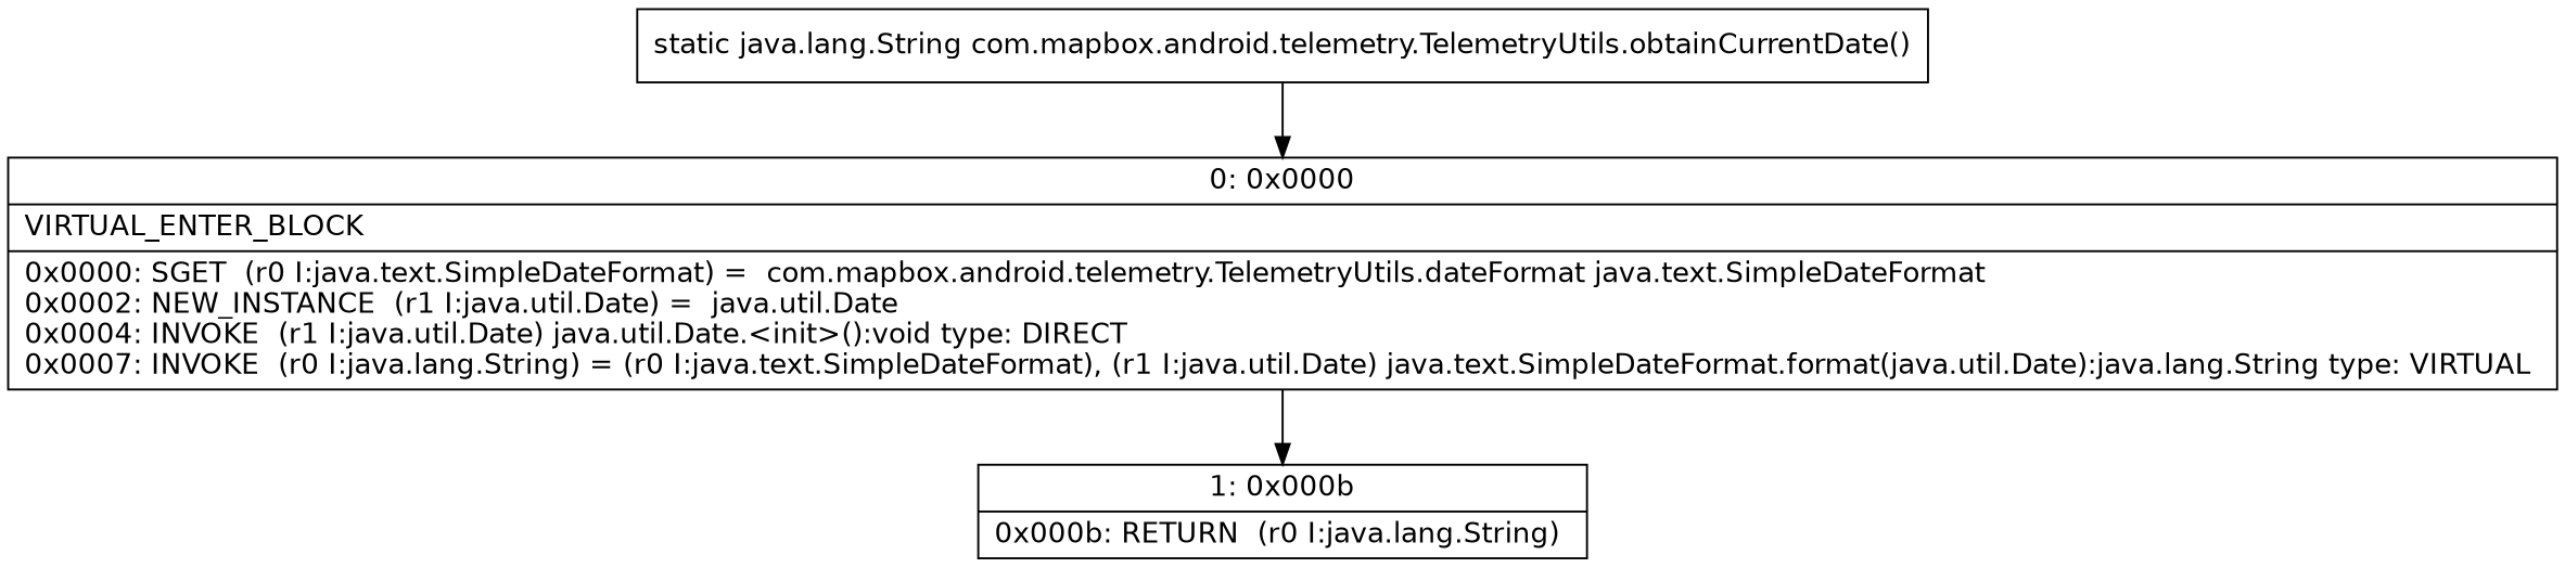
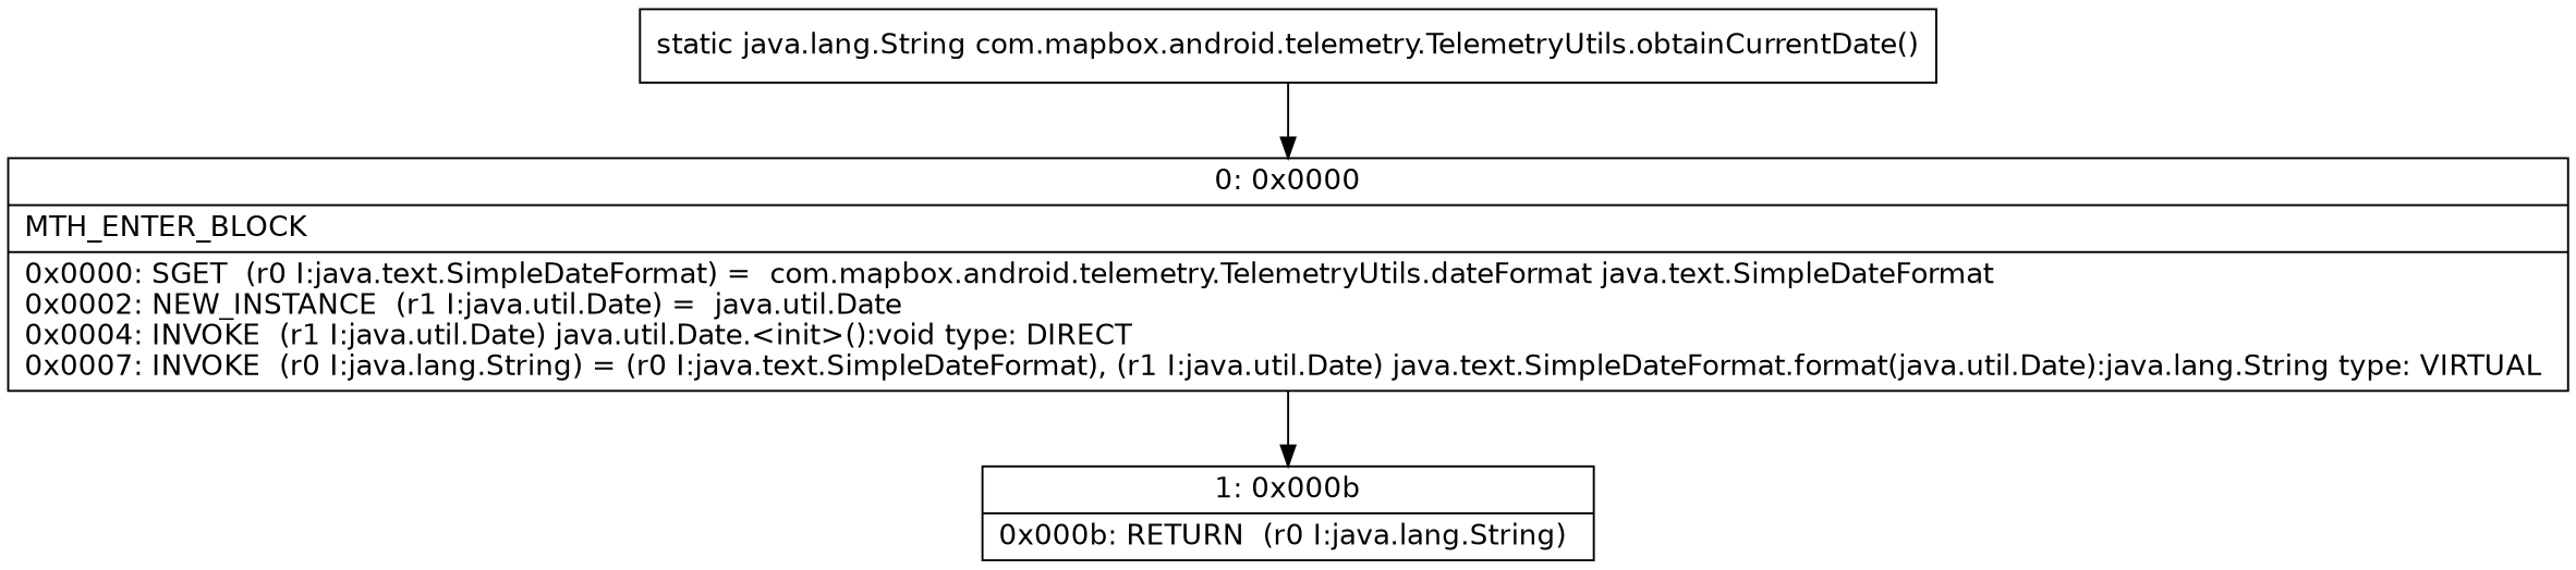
  digraph {
    fontname="DejaVu Sans"
    node [shape=record fontname="DejaVu Sans"]
    edge [fontname="DejaVu Sans"]
-   n1 [label="{0\:\ 0x0000|VIRTUAL_ENTER_BLOCK\l|0x0000: SGET  (r0 I:java.text.SimpleDateFormat) =  com.mapbox.android.telemetry.TelemetryUtils.dateFormat java.text.SimpleDateFormat \l0x0002: NEW_INSTANCE  (r1 I:java.util.Date) =  java.util.Date \l0x0004: INVOKE  (r1 I:java.util.Date) java.util.Date.\<init\>():void type: DIRECT \l0x0007: INVOKE  (r0 I:java.lang.String) = (r0 I:java.text.SimpleDateFormat), (r1 I:java.util.Date) java.text.SimpleDateFormat.format(java.util.Date):java.lang.String type: VIRTUAL \l}"]
+   n1 [label="{0\:\ 0x0000|MTH_ENTER_BLOCK\l|0x0000: SGET  (r0 I:java.text.SimpleDateFormat) =  com.mapbox.android.telemetry.TelemetryUtils.dateFormat java.text.SimpleDateFormat \l0x0002: NEW_INSTANCE  (r1 I:java.util.Date) =  java.util.Date \l0x0004: INVOKE  (r1 I:java.util.Date) java.util.Date.\<init\>():void type: DIRECT \l0x0007: INVOKE  (r0 I:java.lang.String) = (r0 I:java.text.SimpleDateFormat), (r1 I:java.util.Date) java.text.SimpleDateFormat.format(java.util.Date):java.lang.String type: VIRTUAL \l}"]
    n2 [label="{1\:\ 0x000b|0x000b: RETURN  (r0 I:java.lang.String) \l}"]
    n3 [label="{static java.lang.String com.mapbox.android.telemetry.TelemetryUtils.obtainCurrentDate() }"]
    n1 -> n2
    n3 -> n1
  }
